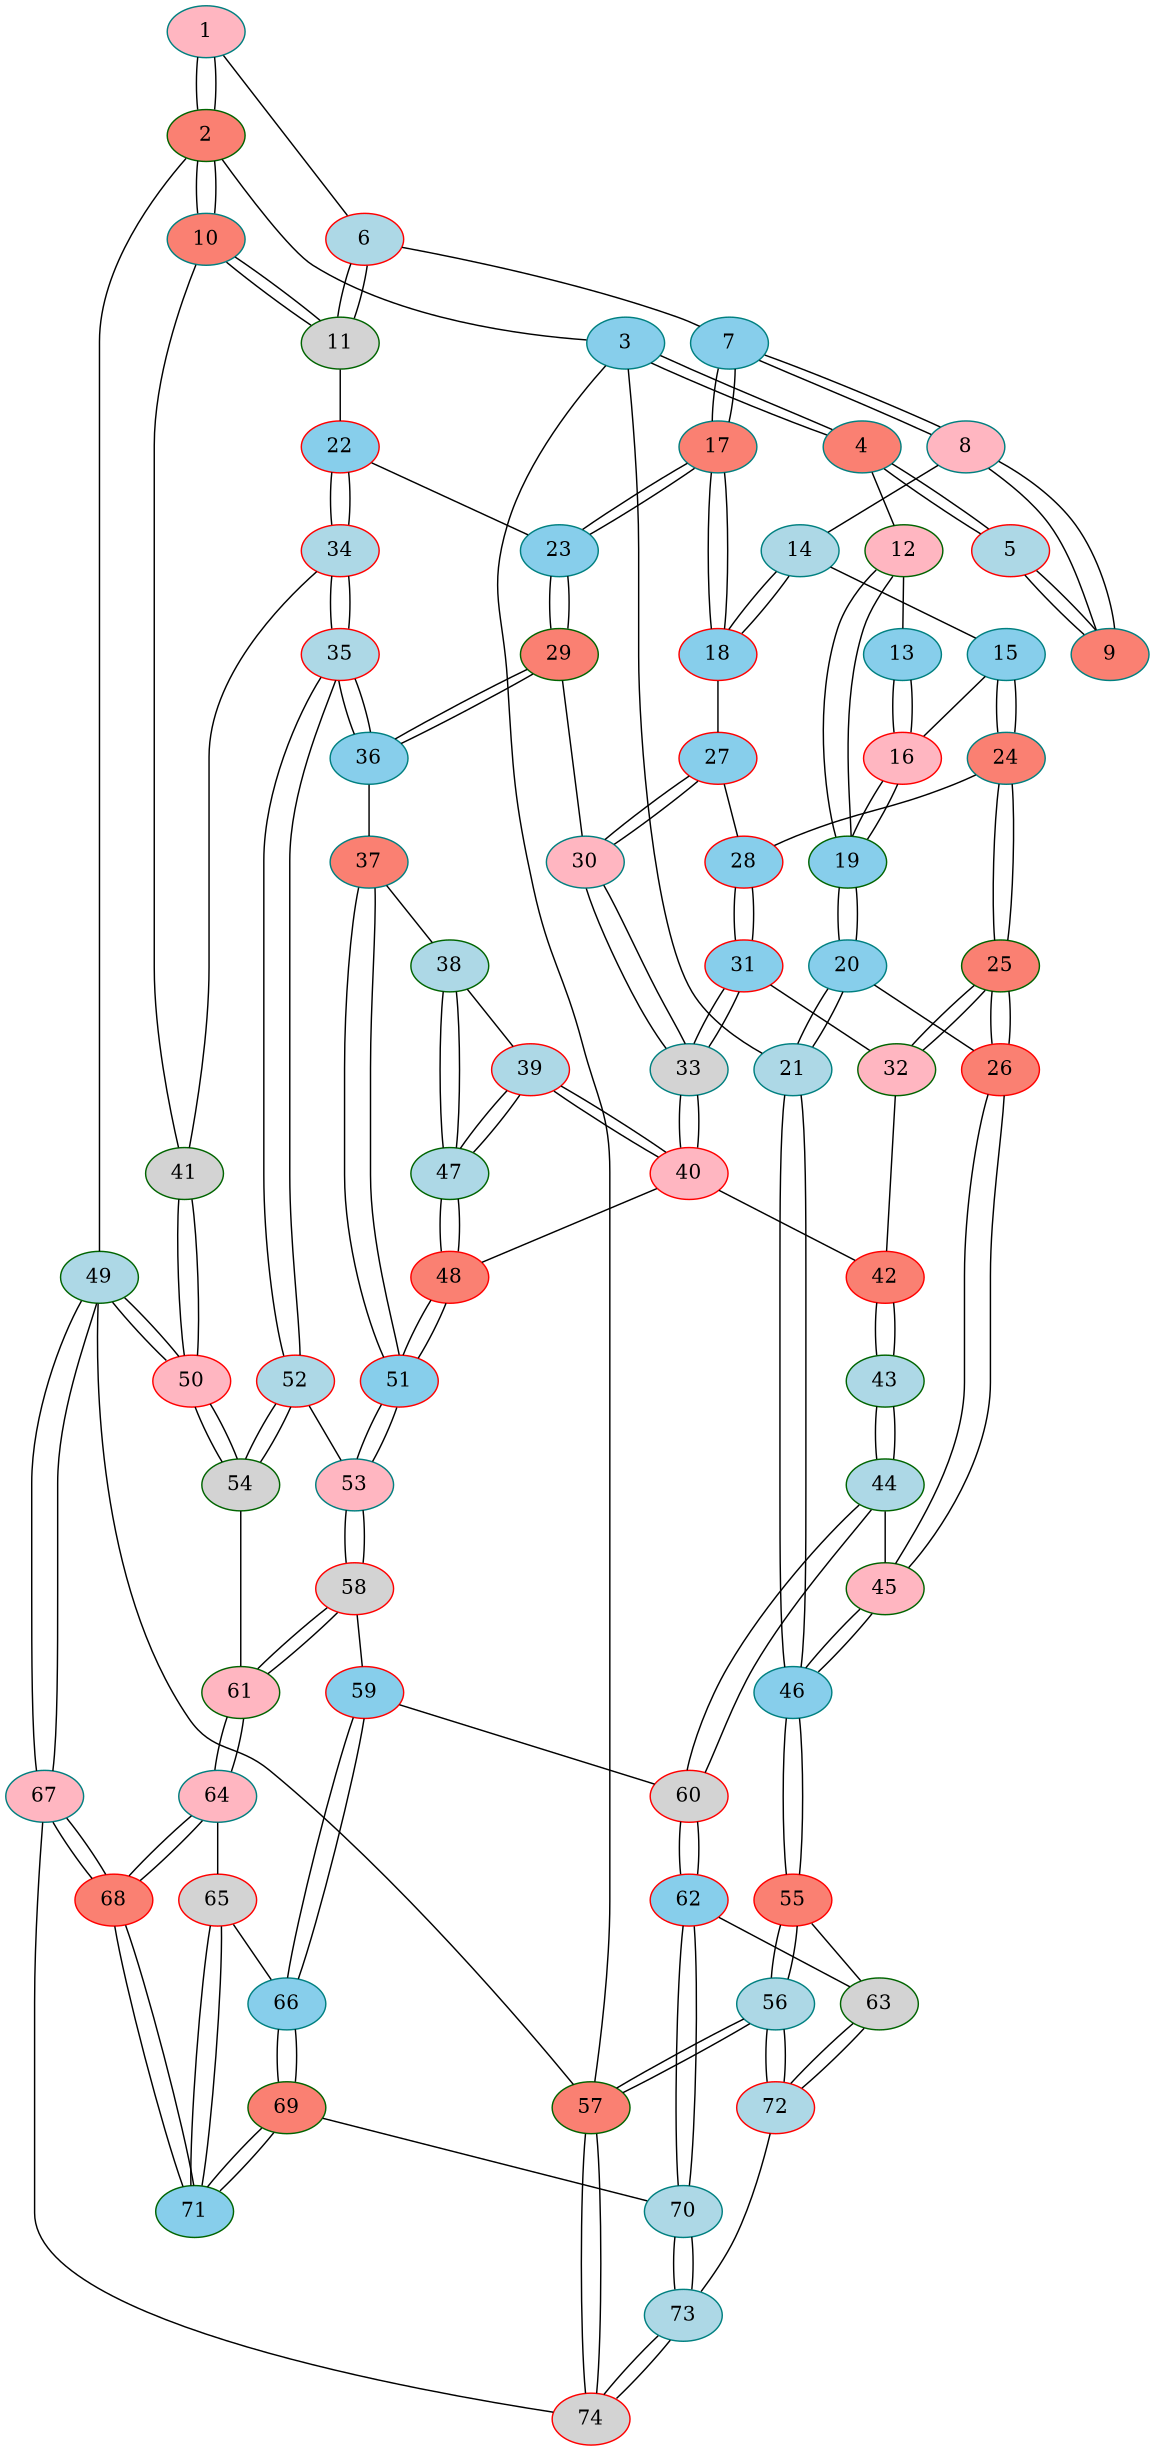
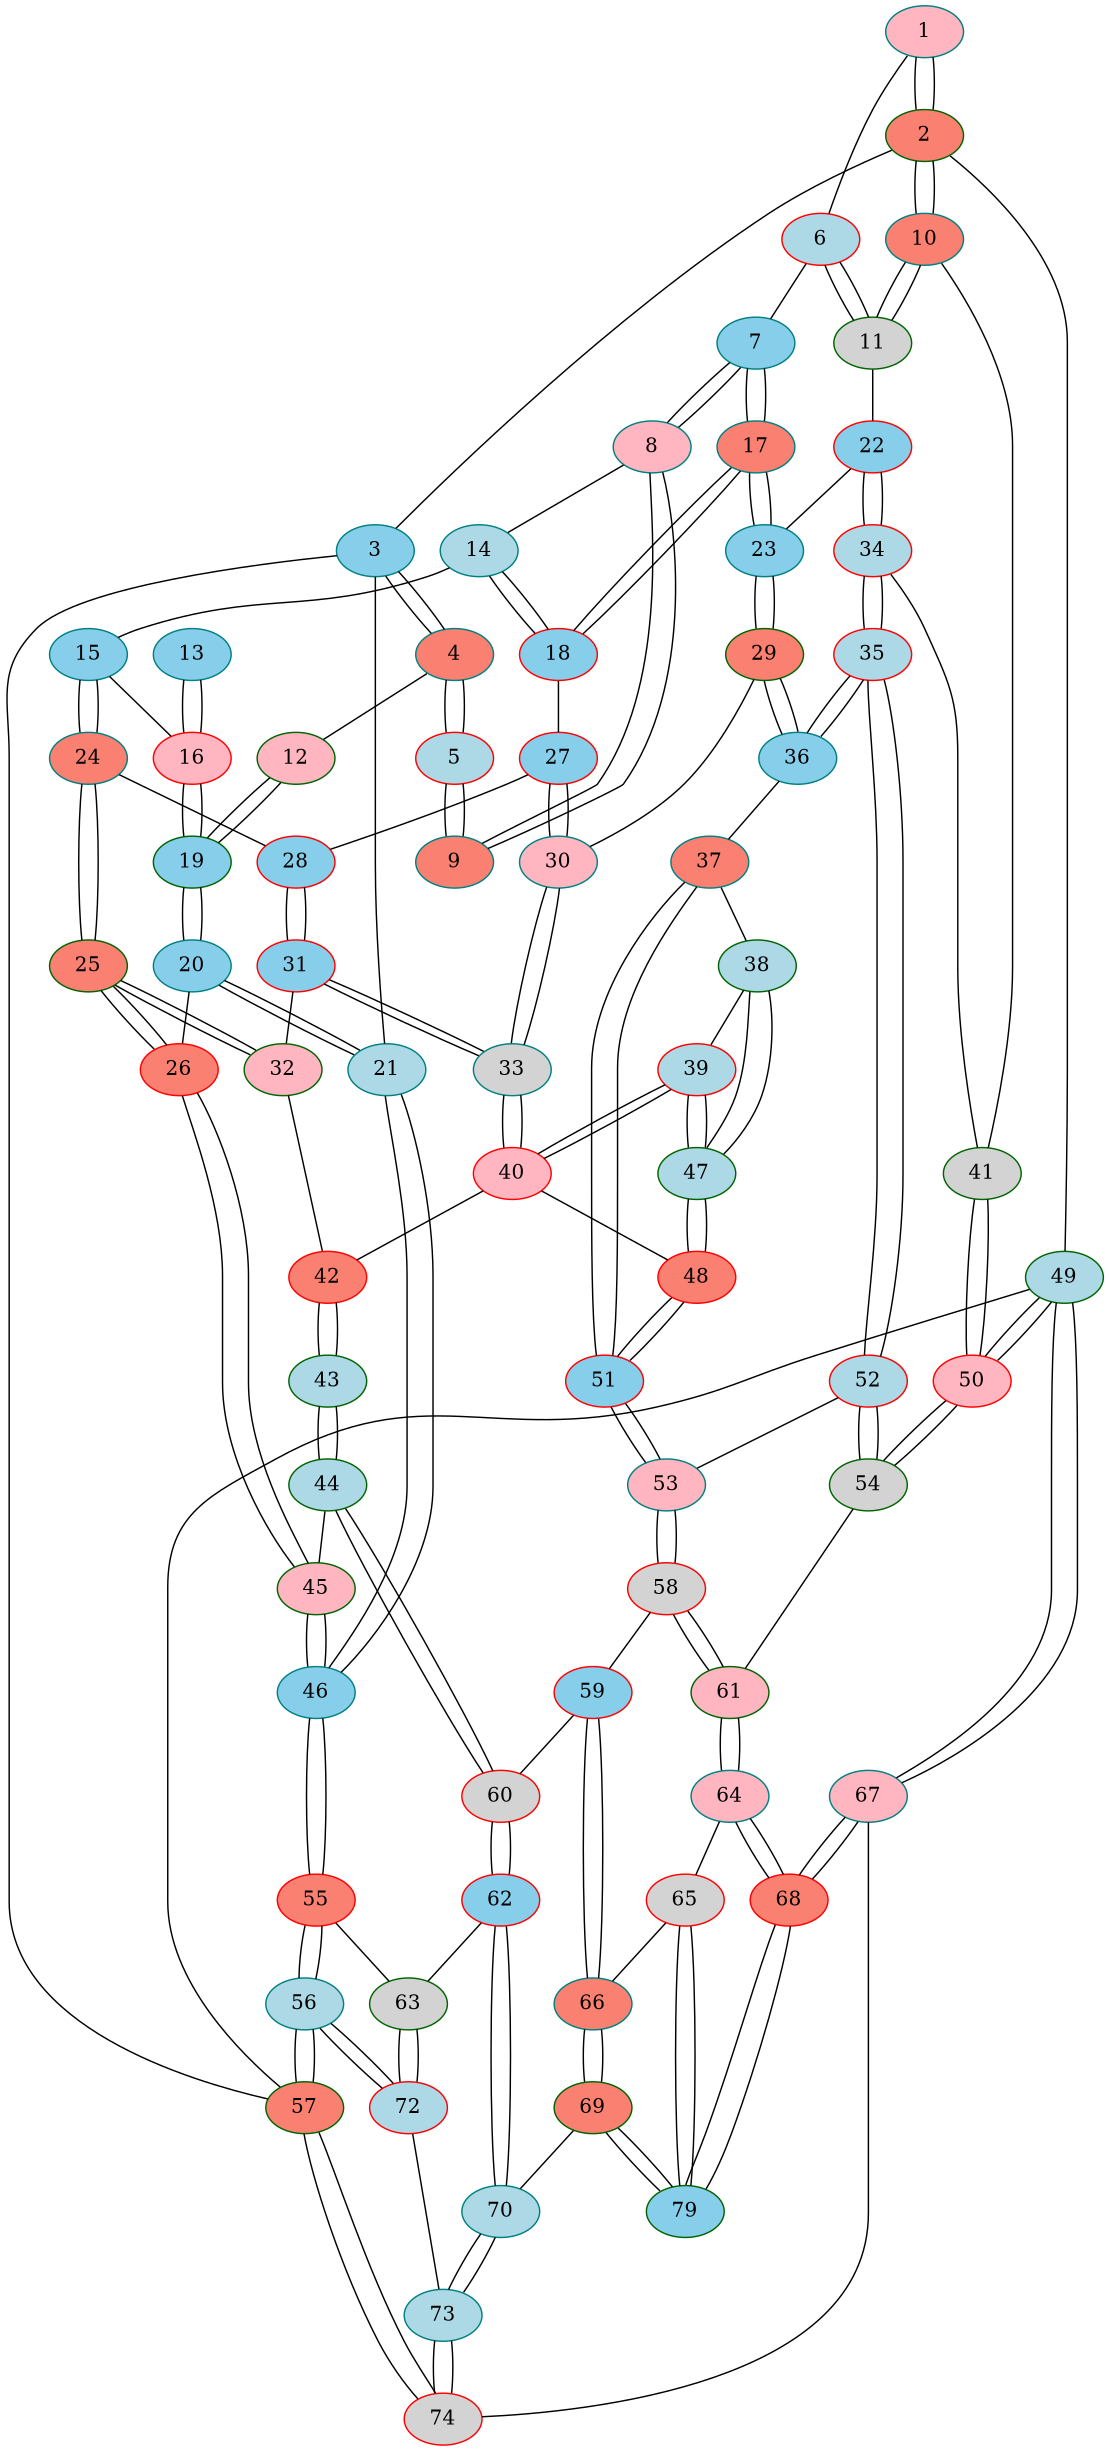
  graph {
    node [color=teal fillcolor=skyblue style=filled]
    1 [fillcolor=lightpink]
    2 [color=darkgreen fillcolor=salmon]
    6 [color=red fillcolor=lightblue]
    3
    10 [fillcolor=salmon]
    49 [color=darkgreen fillcolor=lightblue]
    7
    11 [color=darkgreen fillcolor=lightgrey]
    4 [fillcolor=salmon]
    21 [fillcolor=lightblue]
    57 [color=darkgreen fillcolor=salmon]
    41 [color=darkgreen fillcolor=lightgrey]
    50 [color=red fillcolor=lightpink]
    67 [fillcolor=lightpink]
    5 [color=red fillcolor=lightblue]
    12 [color=darkgreen fillcolor=lightpink]
    46
    74 [color=red fillcolor=lightgrey]
    9 [fillcolor=salmon]
    13
    19 [color=darkgreen]
    8 [fillcolor=lightpink]
    17 [fillcolor=salmon]
    22 [color=red]
    14 [fillcolor=lightblue]
    18 [color=red]
    23
    15
    34 [color=red fillcolor=lightblue]
    16 [color=red fillcolor=lightpink]
    20
    24 [fillcolor=salmon]
    27 [color=red]
    25 [color=darkgreen fillcolor=salmon]
    28 [color=red]
    29 [color=darkgreen fillcolor=salmon]
    30 [fillcolor=lightpink]
    26 [color=red fillcolor=salmon]
    45 [color=darkgreen fillcolor=lightpink]
    55 [color=red fillcolor=salmon]
    35 [color=red fillcolor=lightblue]
    36
    32 [color=darkgreen fillcolor=lightpink]
    31 [color=red]
    42 [color=red fillcolor=salmon]
    33 [fillcolor=lightgrey]
    37 [fillcolor=salmon]
    40 [color=red fillcolor=lightpink]
    43 [color=darkgreen fillcolor=lightblue]
    48 [color=red fillcolor=salmon]
    52 [color=red fillcolor=lightblue]
    54 [color=darkgreen fillcolor=lightgrey]
    53 [fillcolor=lightpink]
    38 [color=darkgreen fillcolor=lightblue]
    51 [color=red]
    39 [color=red fillcolor=lightblue]
    47 [color=darkgreen fillcolor=lightblue]
    44 [color=darkgreen fillcolor=lightblue]
    60 [color=red fillcolor=lightgrey]
    62 [color=red]
    56 [fillcolor=lightblue]
    63 [color=darkgreen fillcolor=lightgrey]
    68 [color=red fillcolor=salmon]
    61 [color=darkgreen fillcolor=lightpink]
    58 [color=red fillcolor=lightgrey]
    59 [color=red]
    64 [fillcolor=lightpink]
    72 [color=red fillcolor=lightblue]
    73 [fillcolor=lightblue]
-   66
+   66 [fillcolor=salmon]
    69 [color=darkgreen fillcolor=salmon]
    70 [fillcolor=lightblue]
    65 [color=red fillcolor=lightgrey]
-   71 [color=darkgreen]
+   71 [color=darkgreen label=79]
    1 -- 2
    1 -- 2
    1 -- 6
    2 -- 3
    2 -- 10
    2 -- 10
    2 -- 49
    6 -- 7
    6 -- 11
    6 -- 11
    3 -- 4
    3 -- 4
    3 -- 21
    3 -- 57
    10 -- 11
    10 -- 11
    10 -- 41
    49 -- 57
    49 -- 50
    49 -- 50
    49 -- 67
    49 -- 67
    7 -- 8
    7 -- 8
    7 -- 17
    7 -- 17
    11 -- 22
    4 -- 5
    4 -- 5
    4 -- 12
    21 -- 46
    21 -- 46
    57 -- 74
    57 -- 74
    41 -- 50
    41 -- 50
    50 -- 54
    50 -- 54
    67 -- 74
    67 -- 68
    67 -- 68
    5 -- 9
    5 -- 9
-   12 -- 13
    12 -- 19
    12 -- 19
    46 -- 55
    46 -- 55
    13 -- 16
    13 -- 16
    19 -- 20
    19 -- 20
    8 -- 9
    8 -- 9
    8 -- 14
    17 -- 18
    17 -- 18
    17 -- 23
    17 -- 23
    22 -- 23
    22 -- 34
    22 -- 34
    14 -- 18
    14 -- 18
    14 -- 15
    18 -- 27
    23 -- 29
    23 -- 29
    15 -- 16
    15 -- 24
    15 -- 24
    34 -- 41
    34 -- 35
    34 -- 35
    16 -- 19
    16 -- 19
    20 -- 21
    20 -- 21
    20 -- 26
    24 -- 25
    24 -- 25
    24 -- 28
    27 -- 28
    27 -- 30
    27 -- 30
    25 -- 26
    25 -- 26
    25 -- 32
    25 -- 32
    28 -- 31
    28 -- 31
    29 -- 30
    29 -- 36
    29 -- 36
    30 -- 33
    30 -- 33
    26 -- 45
    26 -- 45
    45 -- 46
    45 -- 46
    55 -- 56
    55 -- 56
    55 -- 63
    35 -- 36
    35 -- 36
    35 -- 52
    35 -- 52
    36 -- 37
    32 -- 42
    31 -- 32
    31 -- 33
    31 -- 33
    42 -- 43
    42 -- 43
    33 -- 40
    33 -- 40
    37 -- 38
    37 -- 51
    37 -- 51
    40 -- 42
    40 -- 48
    43 -- 44
    43 -- 44
    48 -- 51
    48 -- 51
    52 -- 54
    52 -- 54
    52 -- 53
    54 -- 61
    53 -- 58
    53 -- 58
    38 -- 39
    38 -- 47
    38 -- 47
    51 -- 53
    51 -- 53
    39 -- 40
    39 -- 40
    39 -- 47
    39 -- 47
    47 -- 48
    47 -- 48
    44 -- 45
    44 -- 60
    44 -- 60
    60 -- 62
    60 -- 62
    62 -- 63
    62 -- 70
    62 -- 70
    56 -- 57
    56 -- 57
    56 -- 72
    56 -- 72
    63 -- 72
    63 -- 72
    68 -- 71
    68 -- 71
    61 -- 64
    61 -- 64
    58 -- 61
    58 -- 61
    58 -- 59
    59 -- 60
    59 -- 66
    59 -- 66
    64 -- 68
    64 -- 68
    64 -- 65
    72 -- 73
    73 -- 74
    73 -- 74
    66 -- 69
    66 -- 69
    69 -- 70
    69 -- 71
    69 -- 71
    70 -- 73
    70 -- 73
    65 -- 66
    65 -- 71
    65 -- 71
  }
